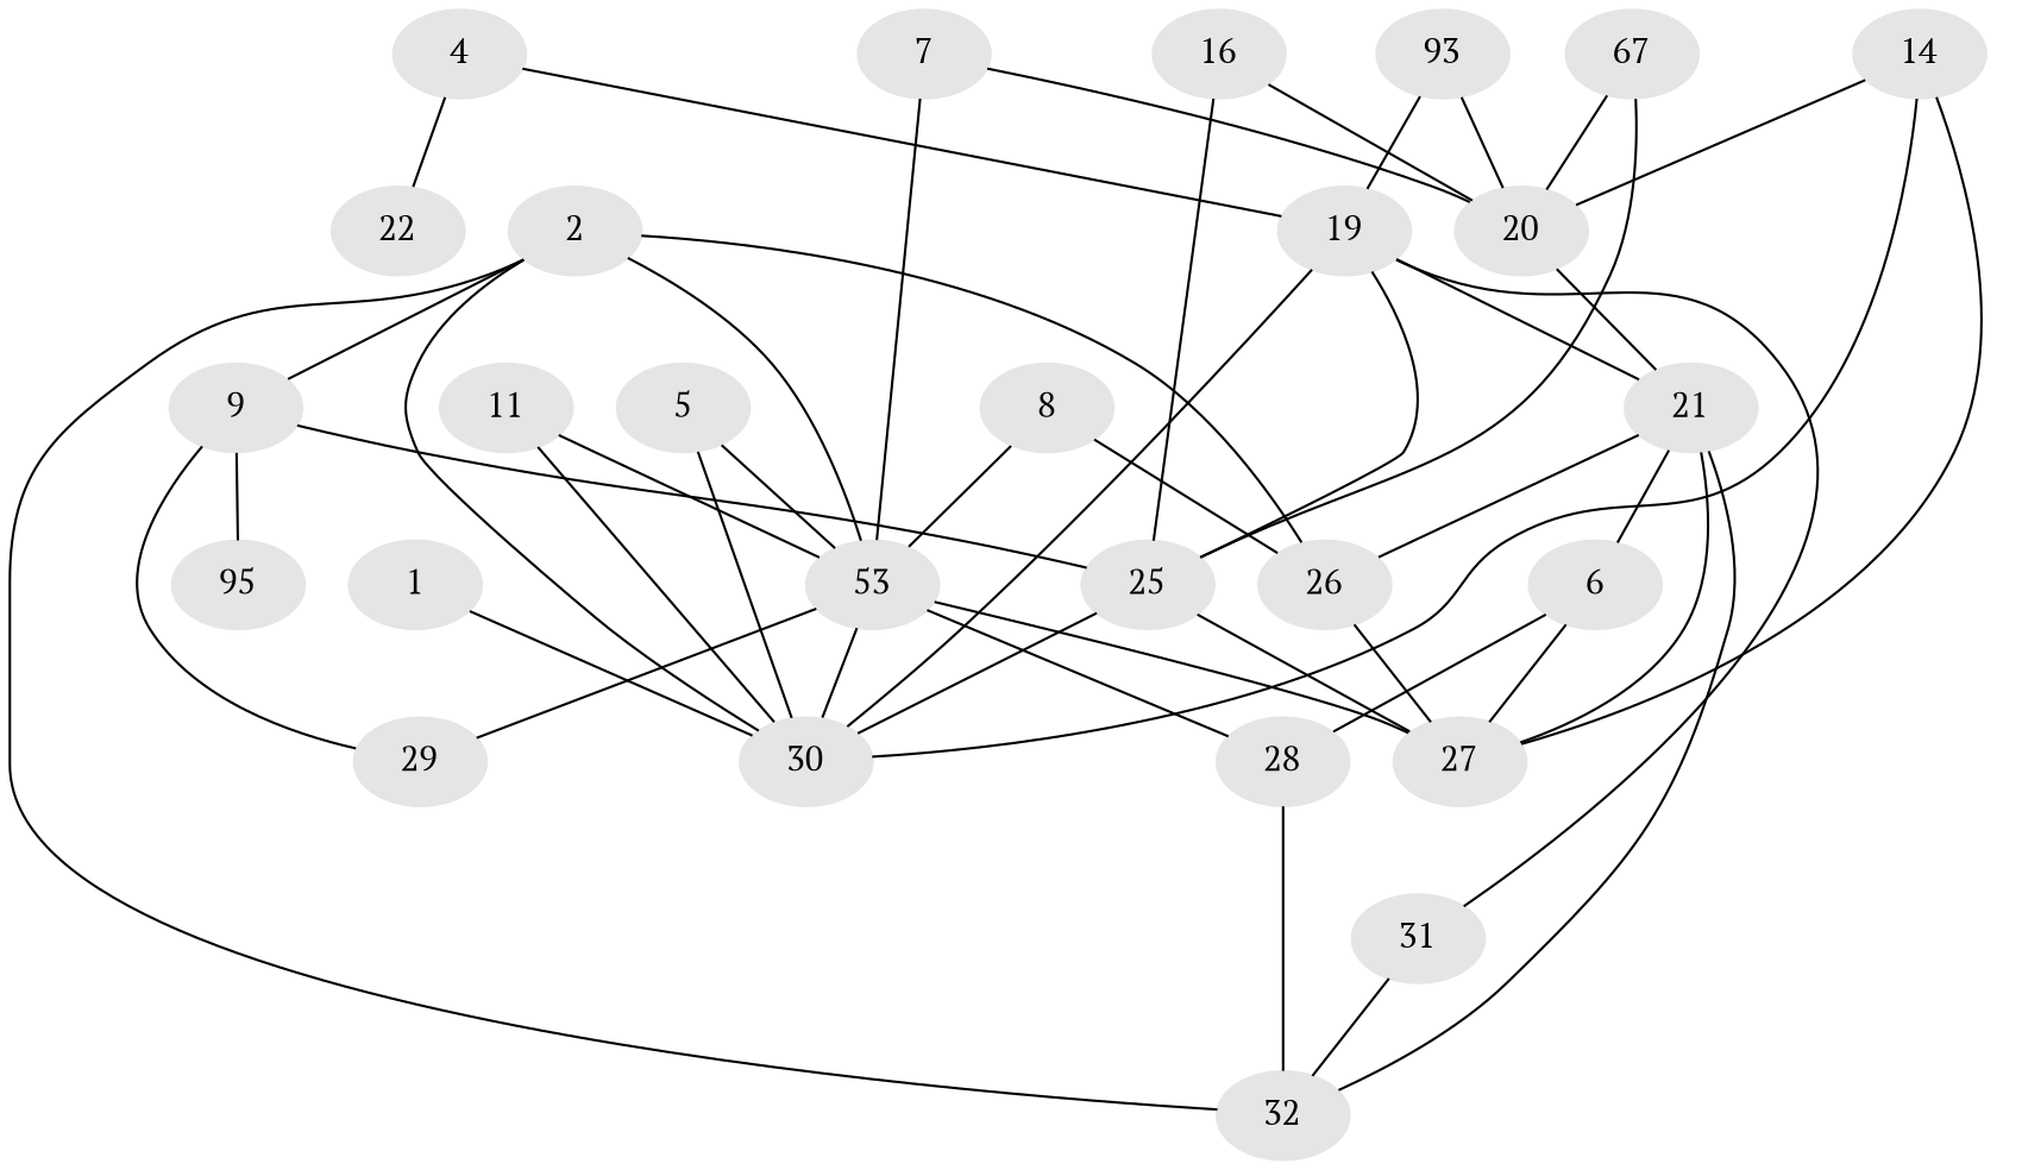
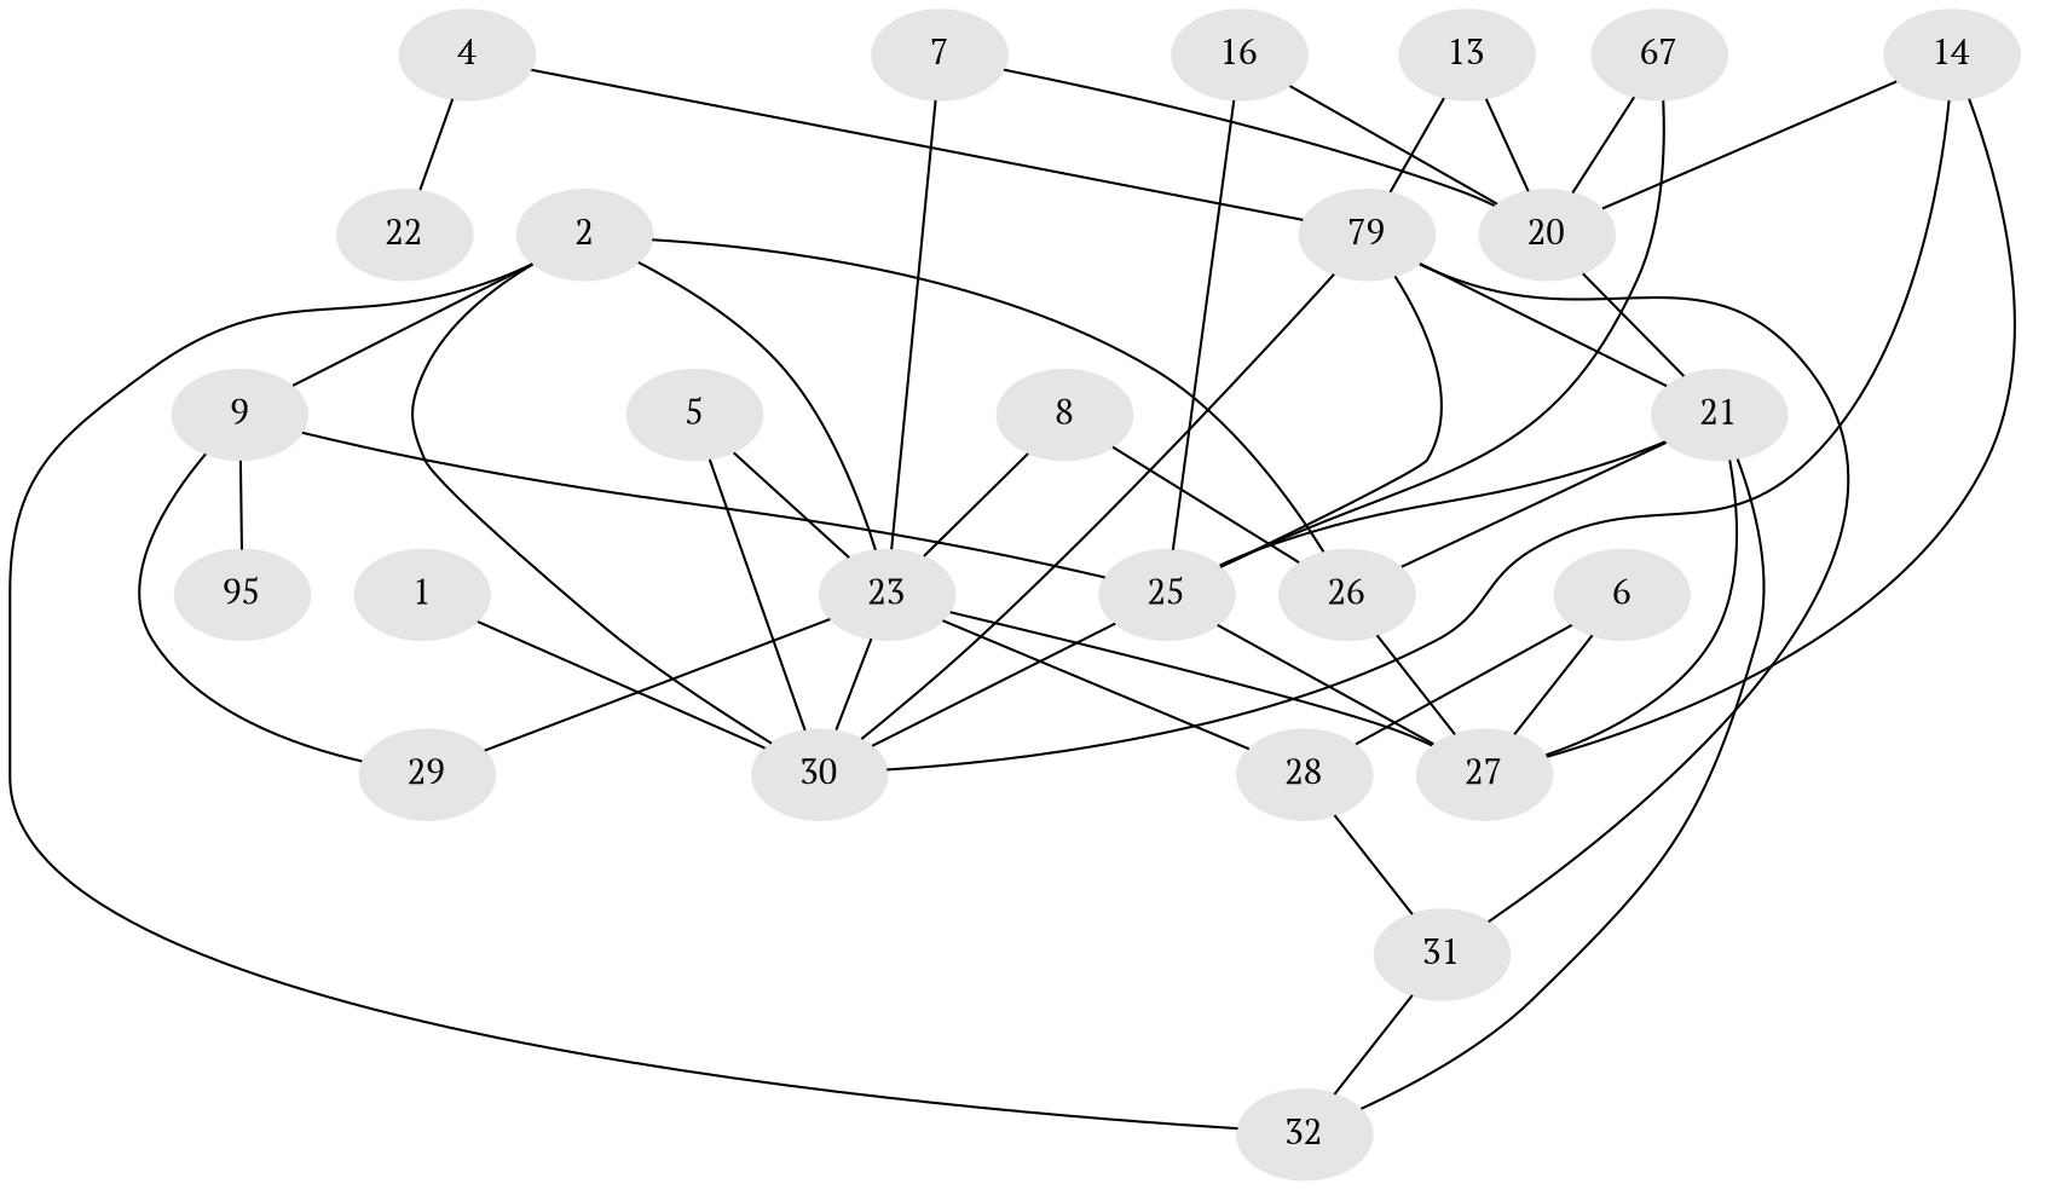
  graph {
    fontname="PT Serif"
    node [color=gray90 fontname="PT Serif" style=filled]
    edge [fontname="PT Serif" weight=1.0]
    1
    30
    2
    9
-   23 [label=53]
+   23
    26
    32
    n8 [label=95]
    25
    29
    27
    28
    4
-   19
+   19 [label=79]
    22
    21
    31
    5
    6
    7
    20
    8
-   11
-   13 [label=93]
+   13
    14
    16
    n27 [label=67]
    1 -- 30
    2 -- 30
    2 -- 9
    2 -- 23
    2 -- 26
    2 -- 32
    9 -- n8
    9 -- 25 [weight=2.0]
    9 -- 29
    23 -- 30
    23 -- 29
    23 -- 27
    23 -- 28
    26 -- 27 [weight=2.0]
    25 -- 30
    25 -- 27
-   28 -- 32 [weight=2.0]
+   28 -- 31 [weight=2.0]
    4 -- 19
    4 -- 22
    19 -- 30
    19 -- 25 [weight=2.0]
    19 -- 21
    19 -- 31
    21 -- 26
    21 -- 32
-   21 -- 6
+   21 -- 25
    21 -- 27
    31 -- 32
    5 -- 30
    5 -- 23
    6 -- 27
    6 -- 28
    7 -- 23
    7 -- 20
    20 -- 21
    8 -- 23
    8 -- 26
-   11 -- 30
-   11 -- 23
    13 -- 19
    13 -- 20
    14 -- 30
    14 -- 27
    14 -- 20
    16 -- 25
    16 -- 20
    n27 -- 25
    n27 -- 20
  }
